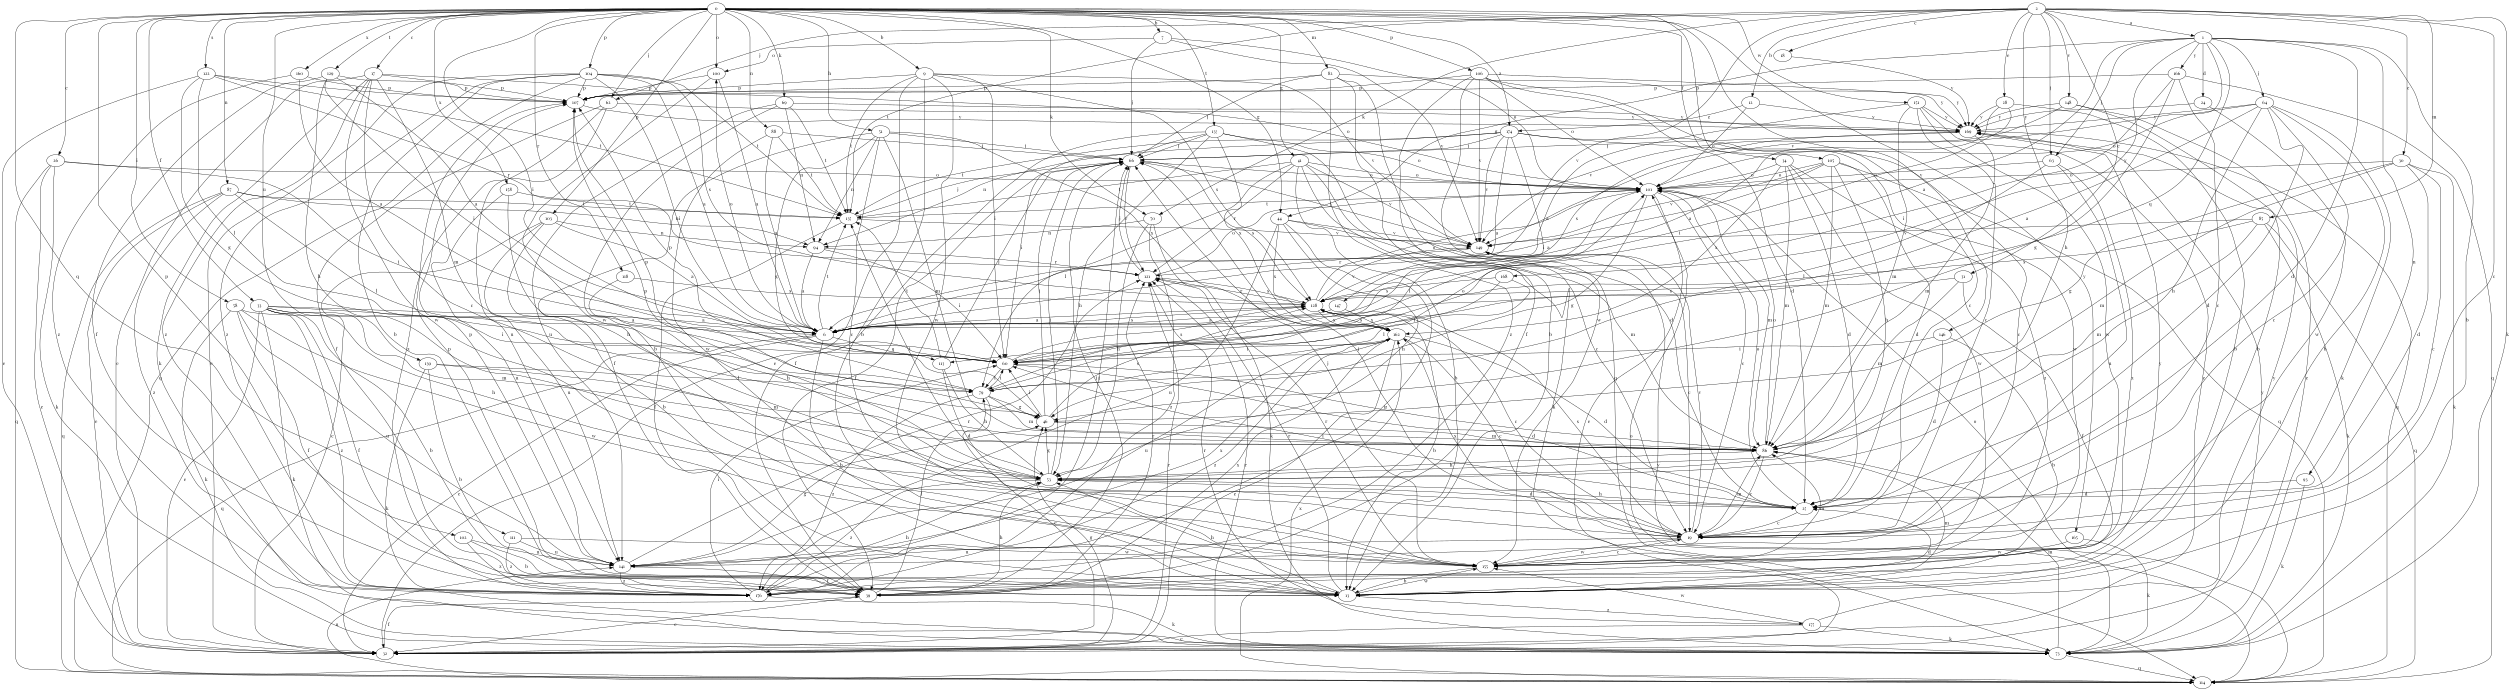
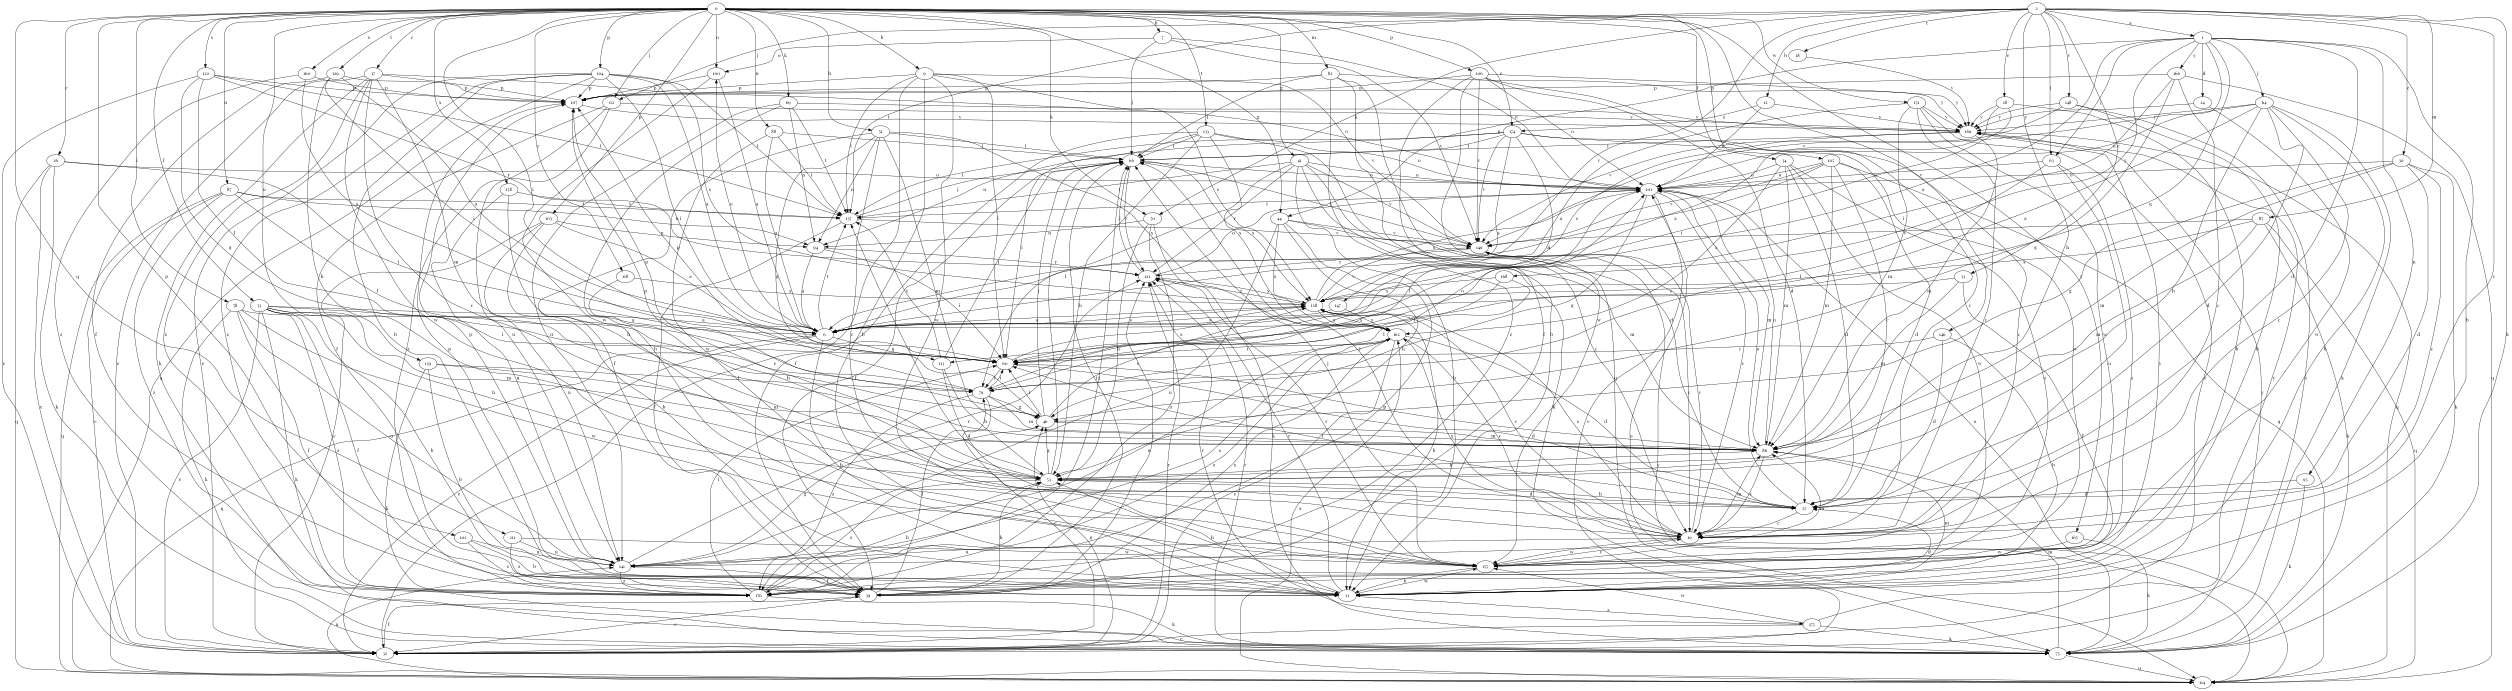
  strict digraph {
    fontname="Playfair Display"
    node [fontname="Playfair Display"]
    edge [fontname="Playfair Display"]
    0
    7
    9
    17
    26
    33
    34
    41
    44
    51
    58
    60
    62
    69
    70
    82
    87
    88
    100
    102
    103
    104
    105
    106
    111
    118
    122
    129
    133
    139
    146
    151
    158
    160
    165
    174
    149
    66
    101
    135
    13
    32
    128
    107
    155
    19
    73
    86
    176
    114
    53
    6
    39
    25
    162
    121
    79
    141
    94
    46
    169
    2
    n63 [label=1]
    12
    18
    28
    30
    31
    63
    85
    147
    148
    24
    64
    93
    113
    166
    168
    175
    0 -> 7 [label=b]
    0 -> 9 [label=b]
    0 -> 17 [label=c]
    0 -> 26 [label=e]
    0 -> 33 [label=f]
    0 -> 34 [label=f]
    0 -> 41 [label=g]
    0 -> 44 [label=g]
    0 -> 51 [label=h]
    0 -> 58 [label=i]
    0 -> 60 [label=i]
    0 -> 62 [label=j]
    0 -> 69 [label=k]
    0 -> 70 [label=k]
    0 -> 82 [label=m]
    0 -> 87 [label=n]
    0 -> 88 [label=n]
    0 -> 100 [label=o]
    0 -> 102 [label=p]
    0 -> 103 [label=p]
    0 -> 104 [label=p]
    0 -> 105 [label=p]
    0 -> 106 [label=p]
    0 -> 111 [label=q]
    0 -> 118 [label=r]
    0 -> 122 [label=s]
    0 -> 129 [label=t]
    0 -> 133 [label=t]
    0 -> 139 [label=u]
    0 -> 146 [label=v]
    0 -> 151 [label=w]
    0 -> 158 [label=x]
    0 -> 160 [label=x]
    0 -> 165 [label=y]
    0 -> 174 [label=z]
    7 -> 100 [label=o]
    7 -> 149 [label=v]
    7 -> 66 [label=j]
    7 -> 101 [label=o]
    9 -> 60 [label=i]
    9 -> 149 [label=v]
    9 -> 135 [label=t]
    9 -> 13 [label=b]
    9 -> 32 [label=e]
    9 -> 128 [label=s]
    9 -> 107 [label=p]
    9 -> 155 [label=w]
    17 -> 101 [label=o]
    17 -> 32 [label=e]
    17 -> 107 [label=p]
    17 -> 155 [label=w]
    17 -> 19 [label=c]
    17 -> 73 [label=k]
    17 -> 86 [label=m]
    17 -> 176 [label=z]
    26 -> 60 [label=i]
    26 -> 101 [label=o]
    26 -> 32 [label=e]
    26 -> 73 [label=k]
    26 -> 114 [label=q]
    33 -> 60 [label=i]
    33 -> 13 [label=b]
    33 -> 32 [label=e]
    33 -> 73 [label=k]
    33 -> 86 [label=m]
    33 -> 176 [label=z]
    33 -> 53 [label=h]
    33 -> 6 [label=a]
    33 -> 39 [label=f]
    34 -> 101 [label=o]
    34 -> 155 [label=w]
    34 -> 86 [label=m]
    34 -> 176 [label=z]
    34 -> 25 [label=d]
    34 -> 162 [label=x]
    41 -> 149 [label=v]
    41 -> 101 [label=o]
    41 -> 135 [label=t]
    41 -> 13 [label=b]
    41 -> 19 [label=c]
    41 -> 73 [label=k]
    41 -> 121 [label=r]
    41 -> 79 [label=l]
    44 -> 149 [label=v]
    44 -> 86 [label=m]
    44 -> 176 [label=z]
    44 -> 53 [label=h]
    44 -> 162 [label=x]
    44 -> 141 [label=u]
    51 -> 66 [label=j]
    51 -> 19 [label=c]
    51 -> 86 [label=m]
    51 -> 39 [label=f]
    51 -> 162 [label=x]
    51 -> 94 [label=n]
    51 -> 46 [label=g]
    58 -> 155 [label=w]
    58 -> 73 [label=k]
    58 -> 6 [label=a]
    58 -> 39 [label=f]
    58 -> 141 [label=u]
    60 -> 128 [label=s]
    60 -> 25 [label=d]
    60 -> 79 [label=l]
    62 -> 176 [label=z]
    62 -> 39 [label=f]
    62 -> 141 [label=u]
    62 -> 169 [label=y]
    69 -> 135 [label=t]
    69 -> 13 [label=b]
    69 -> 141 [label=u]
    69 -> 94 [label=n]
    69 -> 169 [label=y]
    70 -> 73 [label=k]
    70 -> 176 [label=z]
    70 -> 53 [label=h]
    70 -> 94 [label=n]
    82 -> 66 [label=j]
    82 -> 13 [label=b]
    82 -> 107 [label=p]
    82 -> 155 [label=w]
    82 -> 176 [label=z]
    82 -> 169 [label=y]
    87 -> 135 [label=t]
    87 -> 32 [label=e]
    87 -> 176 [label=z]
    87 -> 114 [label=q]
    87 -> 79 [label=l]
    87 -> 94 [label=n]
    88 -> 66 [label=j]
    88 -> 135 [label=t]
    88 -> 155 [label=w]
    88 -> 6 [label=a]
    100 -> 107 [label=p]
    100 -> 155 [label=w]
    100 -> 6 [label=a]
    102 -> 13 [label=b]
    102 -> 176 [label=z]
    102 -> 141 [label=u]
    103 -> 13 [label=b]
    103 -> 32 [label=e]
    103 -> 6 [label=a]
    103 -> 141 [label=u]
    103 -> 94 [label=n]
    104 -> 60 [label=i]
    104 -> 135 [label=t]
    104 -> 13 [label=b]
    104 -> 32 [label=e]
    104 -> 128 [label=s]
    104 -> 107 [label=p]
    104 -> 176 [label=z]
    104 -> 114 [label=q]
    104 -> 6 [label=a]
    105 -> 149 [label=v]
    105 -> 101 [label=o]
    105 -> 86 [label=m]
    105 -> 114 [label=q]
-   105 -> 53 [label=h]
+   105 -> 53 [label=c]
    105 -> 6 [label=a]
    105 -> 25 [label=d]
    106 -> 149 [label=v]
    106 -> 101 [label=o]
    106 -> 107 [label=p]
    106 -> 19 [label=c]
    106 -> 114 [label=q]
    106 -> 39 [label=f]
    106 -> 25 [label=d]
    106 -> 169 [label=y]
    111 -> 155 [label=w]
    111 -> 176 [label=z]
    111 -> 141 [label=u]
    118 -> 128 [label=s]
    118 -> 53 [label=h]
    122 -> 135 [label=t]
    122 -> 32 [label=e]
    122 -> 107 [label=p]
    122 -> 121 [label=r]
    122 -> 79 [label=l]
    122 -> 46 [label=g]
    129 -> 60 [label=i]
    129 -> 107 [label=p]
    129 -> 53 [label=h]
    129 -> 6 [label=a]
    129 -> 39 [label=f]
    133 -> 60 [label=i]
    133 -> 66 [label=j]
    133 -> 101 [label=o]
    133 -> 53 [label=h]
    133 -> 39 [label=f]
    133 -> 25 [label=d]
    133 -> 162 [label=x]
    139 -> 13 [label=b]
    139 -> 73 [label=k]
    139 -> 86 [label=m]
    139 -> 79 [label=l]
    146 -> 60 [label=i]
    146 -> 13 [label=b]
    146 -> 25 [label=d]
    151 -> 32 [label=e]
    151 -> 155 [label=w]
    151 -> 19 [label=c]
    151 -> 86 [label=m]
    151 -> 6 [label=a]
    151 -> 169 [label=y]
    158 -> 135 [label=t]
    158 -> 53 [label=h]
    158 -> 141 [label=u]
    160 -> 107 [label=p]
    160 -> 176 [label=z]
    160 -> 6 [label=a]
    165 -> 155 [label=w]
    165 -> 73 [label=k]
    174 -> 60 [label=i]
    174 -> 149 [label=v]
    174 -> 66 [label=j]
    174 -> 135 [label=t]
    174 -> 155 [label=w]
    174 -> 19 [label=c]
    174 -> 6 [label=a]
    174 -> 94 [label=n]
    149 -> 66 [label=j]
    149 -> 19 [label=c]
    149 -> 121 [label=r]
    66 -> 101 [label=o]
    66 -> 128 [label=s]
    66 -> 39 [label=f]
    66 -> 121 [label=r]
    101 -> 135 [label=t]
    101 -> 32 [label=e]
    101 -> 19 [label=c]
    101 -> 86 [label=m]
    101 -> 79 [label=l]
    101 -> 46 [label=g]
    135 -> 149 [label=v]
    135 -> 66 [label=j]
    135 -> 39 [label=f]
    13 -> 107 [label=p]
    13 -> 155 [label=w]
    13 -> 86 [label=m]
    13 -> 53 [label=h]
    13 -> 25 [label=d]
    13 -> 121 [label=r]
    13 -> 175 [label=z]
    32 -> 39 [label=f]
    32 -> 121 [label=r]
    32 -> 46 [label=g]
    128 -> 149 [label=v]
    128 -> 101 [label=o]
    128 -> 13 [label=b]
    128 -> 19 [label=c]
    128 -> 6 [label=a]
    128 -> 162 [label=x]
    128 -> 121 [label=r]
    107 -> 169 [label=y]
    155 -> 66 [label=j]
    155 -> 13 [label=b]
    155 -> 19 [label=c]
    155 -> 86 [label=m]
    155 -> 121 [label=r]
    19 -> 149 [label=v]
    19 -> 66 [label=j]
    19 -> 128 [label=s]
    19 -> 155 [label=w]
    19 -> 86 [label=m]
    19 -> 162 [label=x]
    19 -> 141 [label=u]
    73 -> 101 [label=o]
    73 -> 86 [label=m]
    73 -> 114 [label=q]
    73 -> 121 [label=r]
    73 -> 169 [label=y]
    86 -> 60 [label=i]
    86 -> 101 [label=o]
    86 -> 19 [label=c]
    86 -> 53 [label=h]
    176 -> 60 [label=i]
    176 -> 66 [label=j]
    176 -> 73 [label=k]
    176 -> 53 [label=h]
    114 -> 149 [label=v]
    114 -> 101 [label=o]
    114 -> 162 [label=x]
    114 -> 141 [label=u]
    53 -> 66 [label=j]
    53 -> 135 [label=t]
    53 -> 107 [label=p]
    53 -> 176 [label=z]
    53 -> 25 [label=d]
    53 -> 46 [label=g]
    6 -> 100 [label=o]
    6 -> 135 [label=t]
    6 -> 13 [label=b]
    6 -> 32 [label=e]
    6 -> 128 [label=s]
    6 -> 114 [label=q]
    6 -> 113 [label=q]
    39 -> 66 [label=j]
    39 -> 32 [label=e]
    39 -> 53 [label=h]
    39 -> 162 [label=x]
    39 -> 121 [label=r]
    39 -> 79 [label=l]
    39 -> 169 [label=y]
    25 -> 60 [label=i]
    25 -> 101 [label=o]
    25 -> 19 [label=c]
    25 -> 53 [label=h]
    162 -> 60 [label=i]
    162 -> 32 [label=e]
    162 -> 128 [label=s]
    162 -> 19 [label=c]
    162 -> 176 [label=z]
    162 -> 25 [label=d]
    162 -> 141 [label=u]
    121 -> 66 [label=j]
    121 -> 101 [label=o]
    121 -> 128 [label=s]
    79 -> 60 [label=i]
    79 -> 101 [label=o]
    79 -> 32 [label=e]
    79 -> 107 [label=p]
    79 -> 86 [label=m]
    79 -> 176 [label=z]
    79 -> 46 [label=g]
    141 -> 107 [label=p]
    141 -> 176 [label=z]
    141 -> 39 [label=f]
    141 -> 162 [label=x]
    141 -> 121 [label=r]
    141 -> 46 [label=g]
    94 -> 60 [label=i]
    94 -> 6 [label=a]
    94 -> 121 [label=r]
    46 -> 60 [label=i]
    46 -> 66 [label=j]
    46 -> 128 [label=s]
    46 -> 107 [label=p]
    46 -> 86 [label=m]
    169 -> 66 [label=j]
    169 -> 128 [label=s]
    169 -> 86 [label=m]
    169 -> 114 [label=q]
    2 -> 62 [label=j]
    2 -> 70 [label=k]
    2 -> 135 [label=t]
    2 -> 19 [label=c]
    2 -> 73 [label=k]
    2 -> 53 [label=h]
    2 -> n63 [label=a]
    2 -> 12 [label=b]
    2 -> 18 [label=c]
    2 -> 28 [label=e]
    2 -> 30 [label=e]
    2 -> 31 [label=e]
    2 -> 63 [label=j]
    2 -> 85 [label=m]
    2 -> 147 [label=v]
    2 -> 148 [label=v]
    n63 -> 44 [label=g]
    n63 -> 149 [label=v]
    n63 -> 13 [label=b]
    n63 -> 6 [label=a]
    n63 -> 25 [label=d]
    n63 -> 63 [label=j]
    n63 -> 24 [label=d]
    n63 -> 64 [label=j]
    n63 -> 93 [label=n]
    n63 -> 113 [label=q]
    n63 -> 166 [label=y]
    n63 -> 168 [label=y]
    12 -> 174 [label=z]
    12 -> 101 [label=o]
    12 -> 169 [label=y]
    18 -> 169 [label=y]
    28 -> 60 [label=i]
    28 -> 13 [label=b]
    28 -> 6 [label=a]
    28 -> 169 [label=y]
    30 -> 101 [label=o]
    30 -> 19 [label=c]
    30 -> 73 [label=k]
    30 -> 86 [label=m]
    30 -> 25 [label=d]
    30 -> 46 [label=g]
    31 -> 128 [label=s]
    31 -> 86 [label=m]
    31 -> 39 [label=f]
    63 -> 101 [label=o]
    63 -> 176 [label=z]
    63 -> 79 [label=l]
    63 -> 141 [label=u]
    85 -> 149 [label=v]
    85 -> 128 [label=s]
    85 -> 73 [label=k]
    85 -> 86 [label=m]
    85 -> 114 [label=q]
    147 -> 6 [label=a]
    147 -> 162 [label=x]
    148 -> 149 [label=v]
    148 -> 13 [label=b]
    148 -> 32 [label=e]
    148 -> 169 [label=y]
    24 -> 155 [label=w]
    24 -> 169 [label=y]
    64 -> 101 [label=o]
    64 -> 13 [label=b]
    64 -> 19 [label=c]
    64 -> 73 [label=k]
    64 -> 53 [label=h]
    64 -> 6 [label=a]
    64 -> 25 [label=d]
    64 -> 169 [label=y]
    93 -> 73 [label=k]
    93 -> 25 [label=d]
    113 -> 66 [label=j]
    113 -> 135 [label=t]
    113 -> 53 [label=h]
    113 -> 25 [label=d]
    166 -> 60 [label=i]
    166 -> 107 [label=p]
    166 -> 19 [label=c]
    166 -> 114 [label=q]
    166 -> 46 [label=g]
    168 -> 60 [label=i]
    168 -> 128 [label=s]
    168 -> 79 [label=l]
    175 -> 32 [label=e]
    175 -> 155 [label=w]
    175 -> 73 [label=k]
    175 -> 121 [label=r]
    175 -> 169 [label=y]
  }
